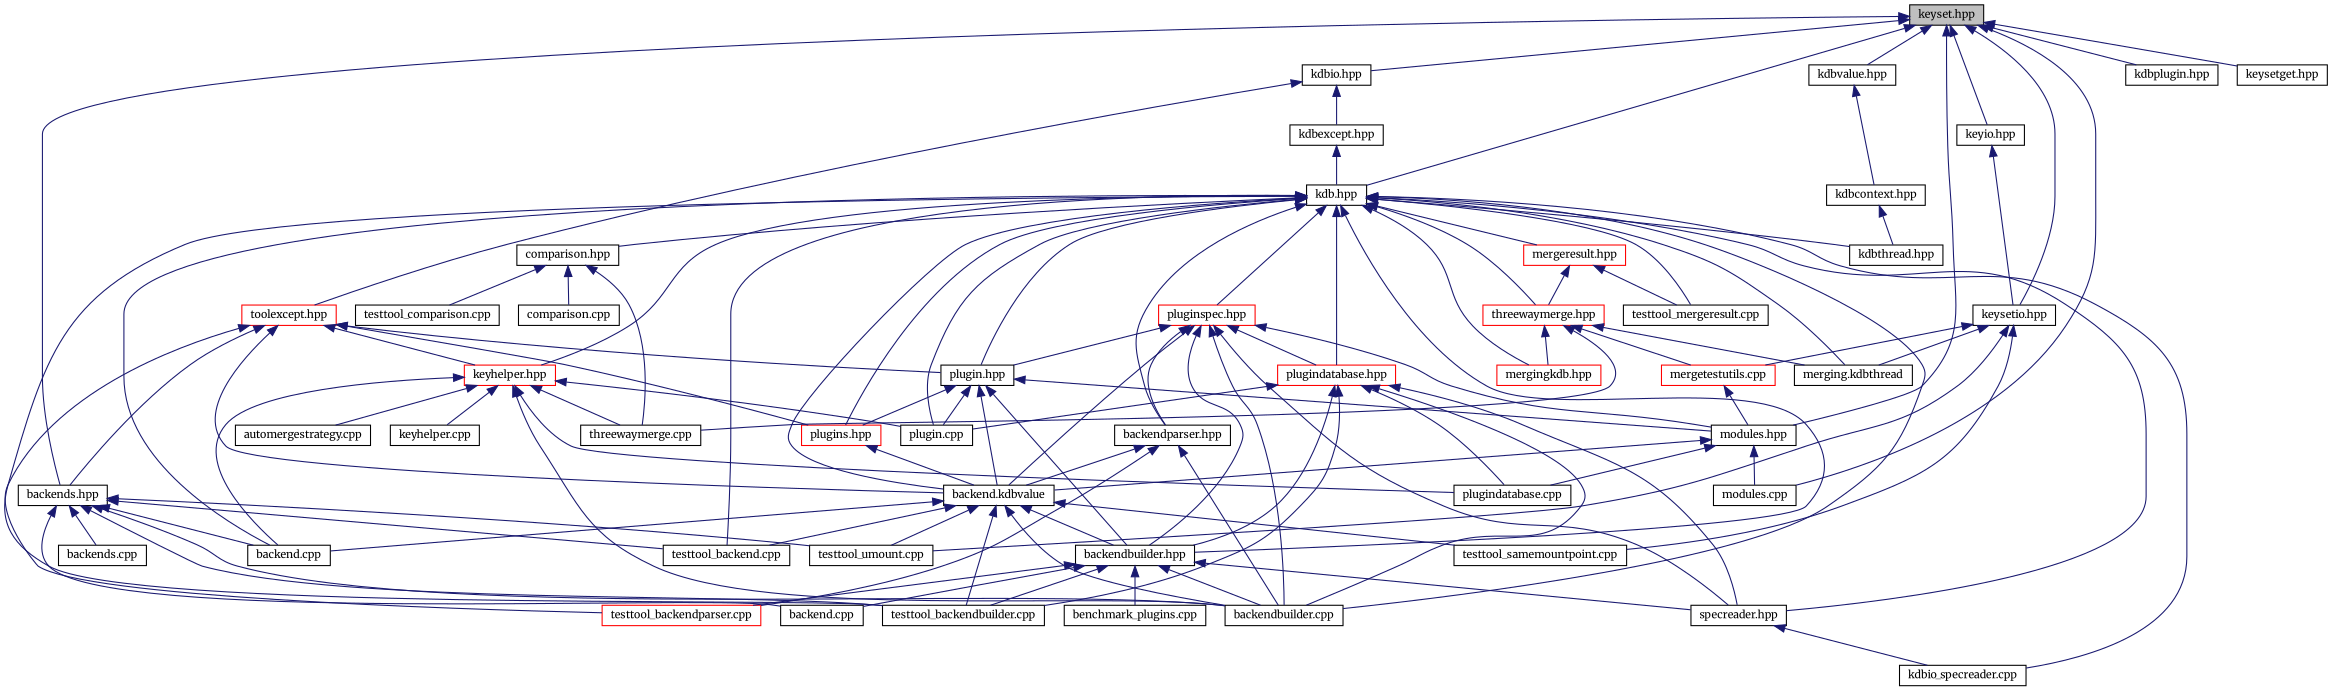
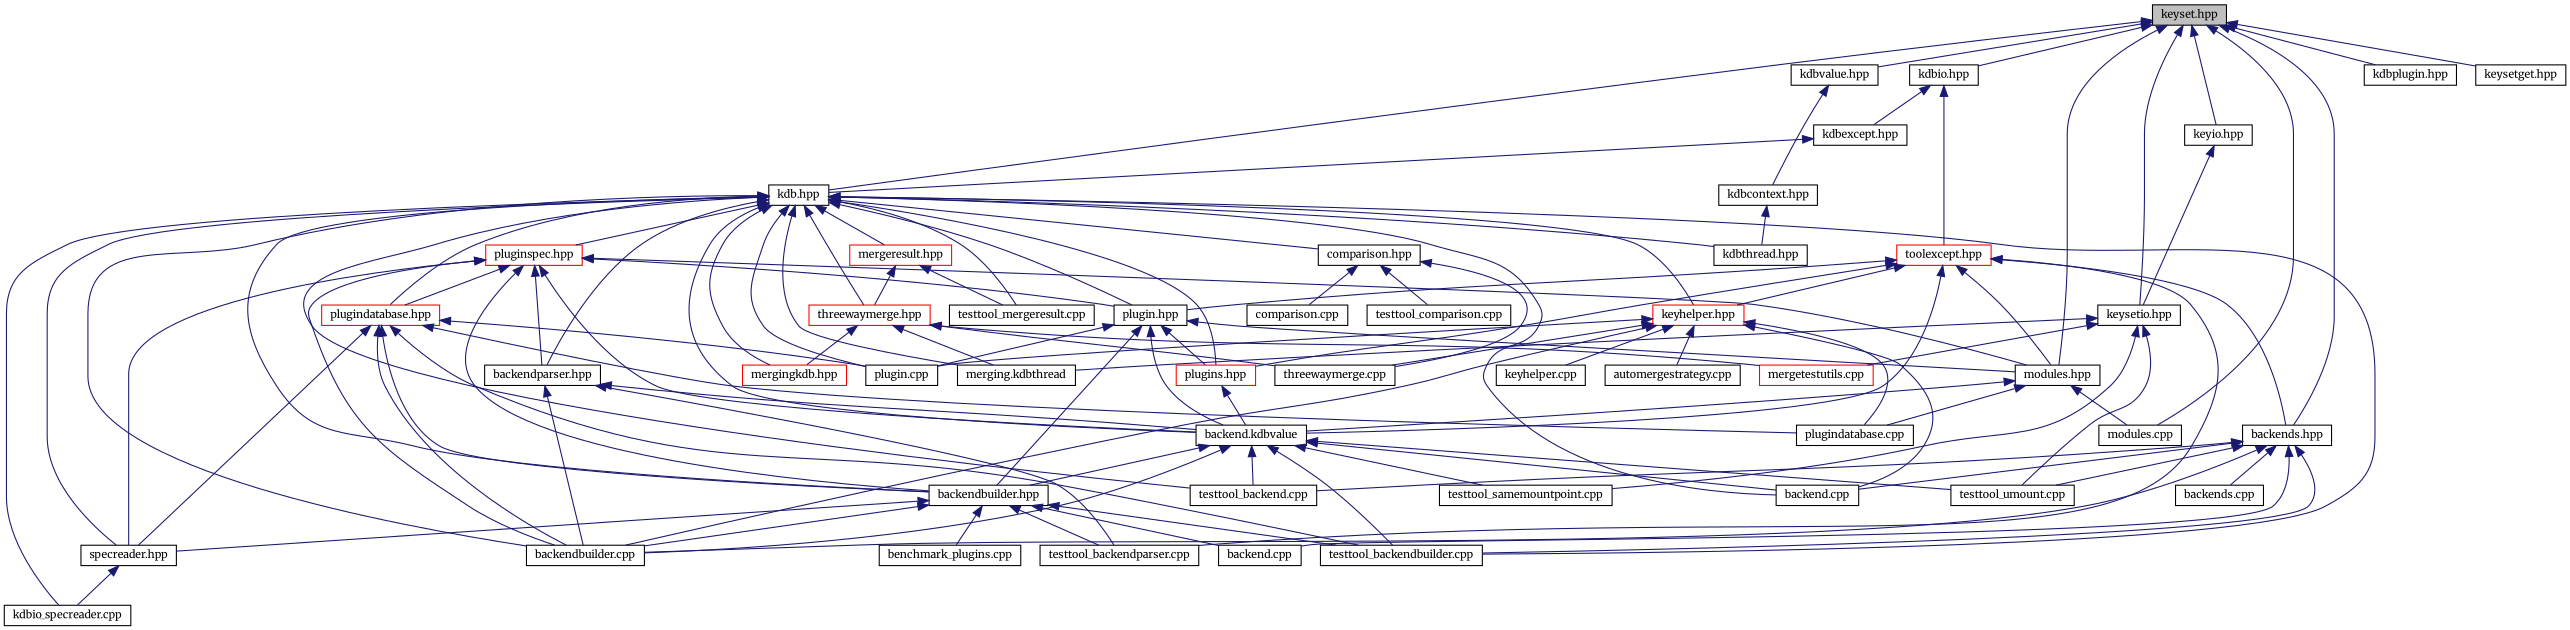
  digraph {
    fontname=Merriweather
    node [color=black fillcolor=white fontname=Merriweather fontsize=10 shape=record style=filled]
    edge [color=midnightblue dir=back fontname=Merriweather fontsize=10 labelfontname=Helvetica labelfontsize=10 style=solid]
    n1 [fillcolor=grey75 fontcolor=black height=0.2 label="keyset.hpp" width=0.4]
    n2 [height=0.2 label="backends.hpp" width=0.4]
    n3 [height=0.2 label="modules.hpp" width=0.4]
    n4 [height=0.2 label="modules.cpp" width=0.4]
    n5 [height=0.2 label="kdb.hpp" width=0.4]
    n6 [height=0.2 label="kdbio.hpp" width=0.4]
    n7 [height=0.2 label="kdbplugin.hpp" width=0.4]
    n8 [height=0.2 label="kdbvalue.hpp" width=0.4]
    n9 [height=0.2 label="keyio.hpp" width=0.4]
    n10 [height=0.2 label="keysetio.hpp" width=0.4]
    n11 [height=0.2 label="keysetget.hpp" width=0.4]
    n12 [height=0.2 label="backend.cpp" width=0.4]
    n13 [height=0.2 label="backend.cpp" width=0.4]
    n14 [height=0.2 label="backendbuilder.cpp" width=0.4]
    n15 [height=0.2 label="backends.cpp" width=0.4]
    n16 [height=0.2 label="testtool_backend.cpp" width=0.4]
    n17 [height=0.2 label="testtool_backendbuilder.cpp" width=0.4]
    n18 [height=0.2 label="testtool_umount.cpp" width=0.4]
    n19 [height=0.2 label="backend.kdbvalue" width=0.4]
    n20 [height=0.2 label="plugindatabase.cpp" width=0.4]
    n21 [height=0.2 label="backendbuilder.hpp" width=0.4]
    n22 [height=0.2 label="specreader.hpp" width=0.4]
    n23 [height=0.2 label="kdbio_specreader.cpp" width=0.4]
    n24 [height=0.2 label="merging.kdbthread" width=0.4]
    n25 [height=0.2 label="backendparser.hpp" width=0.4]
    n26 [height=0.2 label="comparison.hpp" width=0.4]
    n27 [color=red height=0.2 label="keyhelper.hpp" width=0.4]
    n28 [height=0.2 label="plugin.cpp" width=0.4]
    n29 [color=red height=0.2 label="mergeresult.hpp" width=0.4]
    n30 [color=red height=0.2 label="threewaymerge.hpp" width=0.4]
    n31 [color=red height=0.2 label="mergingkdb.hpp" width=0.4]
    n32 [height=0.2 label="testtool_mergeresult.cpp" width=0.4]
    n33 [height=0.2 label="plugin.hpp" width=0.4]
    n34 [color=red height=0.2 label="plugins.hpp" width=0.4]
    n35 [color=red height=0.2 label="plugindatabase.hpp" width=0.4]
    n36 [color=red height=0.2 label="pluginspec.hpp" width=0.4]
    n37 [height=0.2 label="kdbthread.hpp" width=0.4]
    n38 [color=red height=0.2 label="toolexcept.hpp" width=0.4]
    n39 [height=0.2 label="kdbexcept.hpp" width=0.4]
    n40 [height=0.2 label="kdbcontext.hpp" width=0.4]
    n41 [height=0.2 label="testtool_samemountpoint.cpp" width=0.4]
    n42 [color=red height=0.2 label="mergetestutils.cpp" width=0.4]
    n43 [height=0.2 label="benchmark_plugins.cpp" width=0.4]
-   n44 [color=red height=0.2 label="testtool_backendparser.cpp" width=0.4]
+   n44 [height=0.2 label="testtool_backendparser.cpp" width=0.4]
    n45 [height=0.2 label="comparison.cpp" width=0.4]
    n46 [height=0.2 label="threewaymerge.cpp" width=0.4]
    n47 [height=0.2 label="testtool_comparison.cpp" width=0.4]
    n48 [height=0.2 label="keyhelper.cpp" width=0.4]
    n49 [height=0.2 label="automergestrategy.cpp" width=0.4]
    n1 -> n2
    n1 -> n3
    n1 -> n4
    n1 -> n5
    n1 -> n6
    n1 -> n7
    n1 -> n8
    n1 -> n9
    n1 -> n10
    n1 -> n11
    n2 -> n12
    n2 -> n13
    n2 -> n14
    n2 -> n15
    n2 -> n16
    n2 -> n17
    n2 -> n18
    n3 -> n4
    n3 -> n19
    n3 -> n20
    n5 -> n13
    n5 -> n14
    n5 -> n16
    n5 -> n17
    n5 -> n19
    n5 -> n21
    n5 -> n22
    n5 -> n23
    n5 -> n24
    n5 -> n25
    n5 -> n26
    n5 -> n27
    n5 -> n28
    n5 -> n29
    n5 -> n30
    n5 -> n31
    n5 -> n32
    n5 -> n33
    n5 -> n34
    n5 -> n35
    n5 -> n36
    n5 -> n37
    n6 -> n38
    n6 -> n39
    n8 -> n40
    n9 -> n10
    n10 -> n18
    n10 -> n24
    n10 -> n41
    n10 -> n42
    n19 -> n13
    n19 -> n14
    n19 -> n16
    n19 -> n17
    n19 -> n18
    n19 -> n21
    n19 -> n41
    n21 -> n12
    n21 -> n14
    n21 -> n17
    n21 -> n22
    n21 -> n43
    n21 -> n44
    n22 -> n23
    n25 -> n14
    n25 -> n19
    n25 -> n44
    n26 -> n45
    n26 -> n46
    n26 -> n47
    n27 -> n13
    n27 -> n14
    n27 -> n20
    n27 -> n28
    n27 -> n46
    n27 -> n48
    n27 -> n49
    n29 -> n30
    n29 -> n32
    n30 -> n24
    n30 -> n31
    n30 -> n42
    n30 -> n46
    n33 -> n3
    n33 -> n19
    n33 -> n21
    n33 -> n28
    n33 -> n34
    n34 -> n19
    n35 -> n14
    n35 -> n17
    n35 -> n20
    n35 -> n21
    n35 -> n22
    n35 -> n28
    n36 -> n3
    n36 -> n14
    n36 -> n19
    n36 -> n21
    n36 -> n22
    n36 -> n25
    n36 -> n33
    n36 -> n35
    n38 -> n2
-   n42 -> n3
+   n38 -> n3
    n38 -> n19
    n38 -> n27
    n38 -> n33
    n38 -> n34
    n38 -> n44
    n39 -> n5
    n40 -> n37
  }
